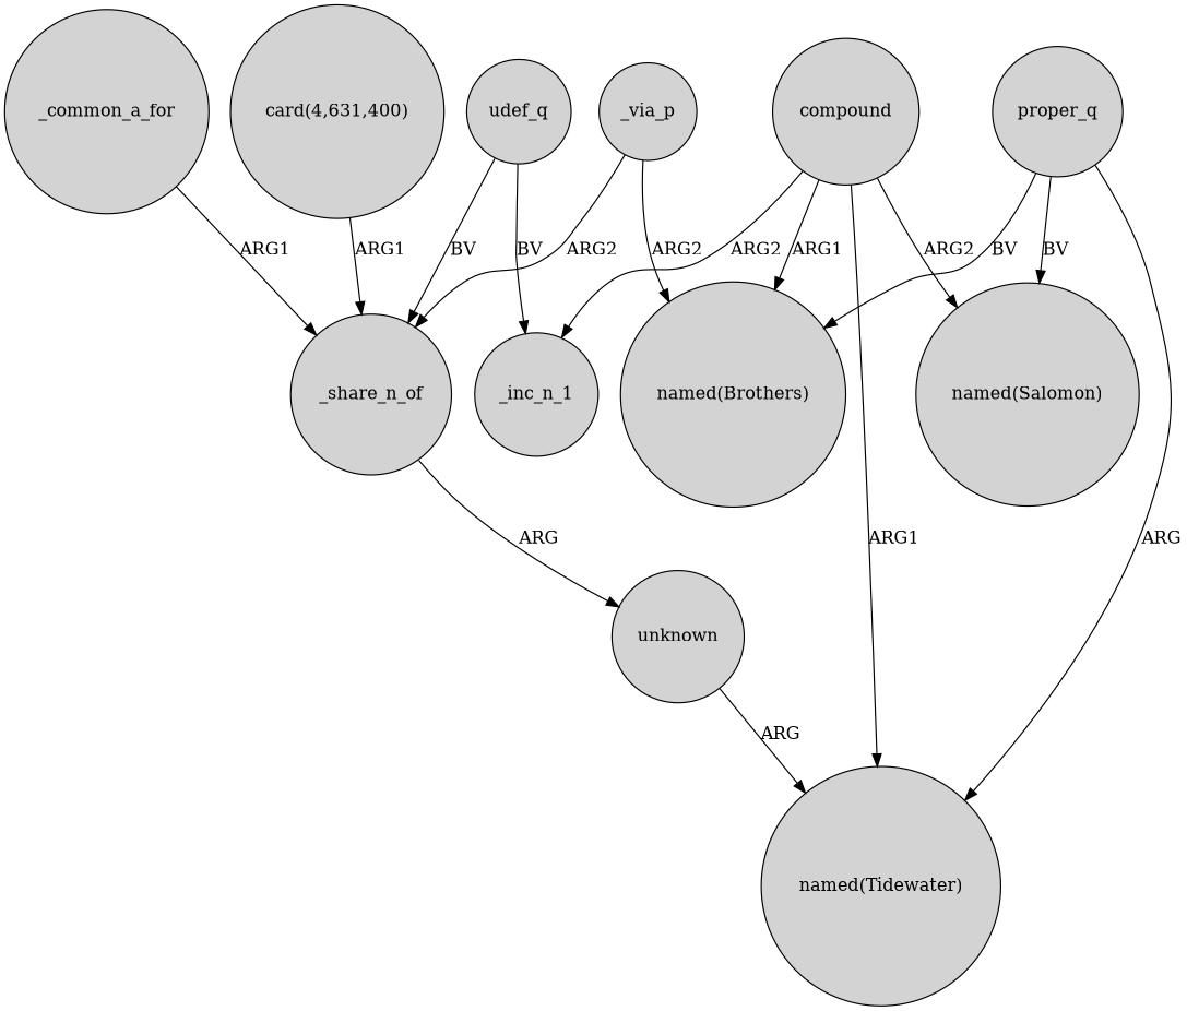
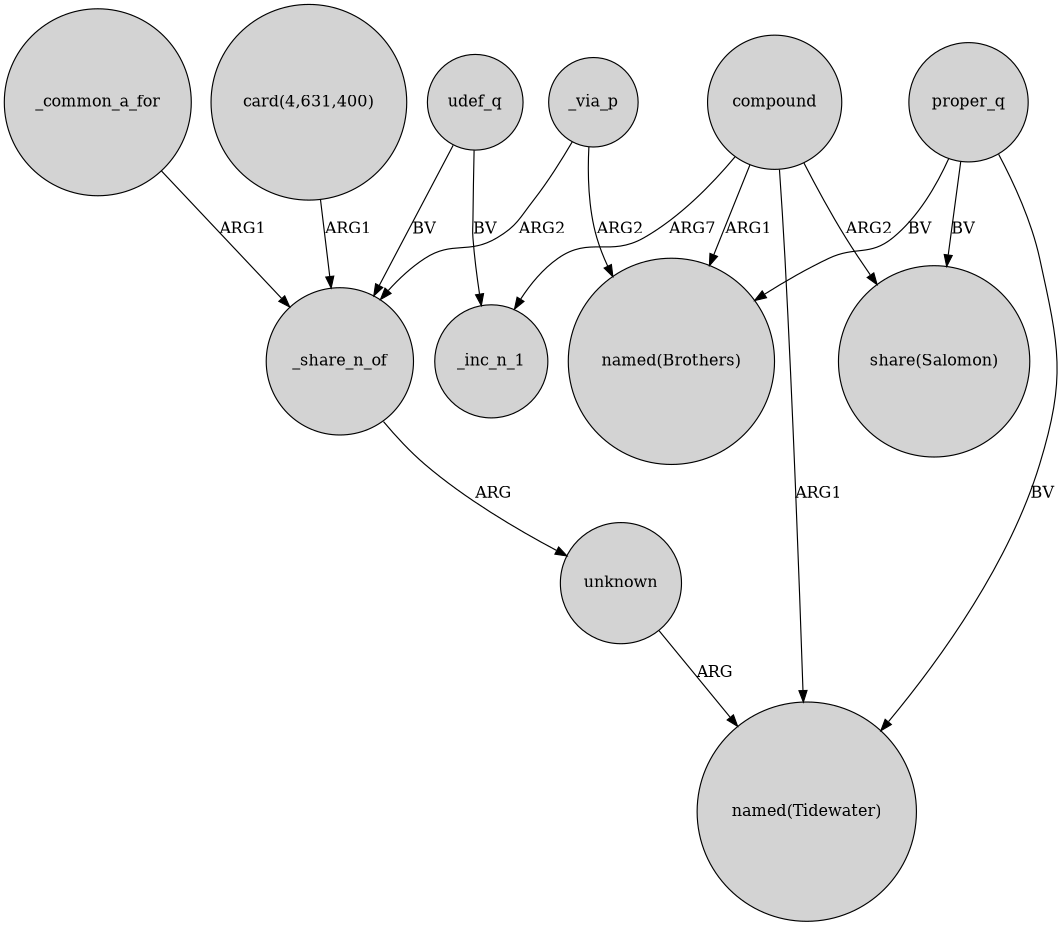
  digraph {
    node [shape=circle style=filled]
    "card(4,631,400)"
    _share_n_of
    unknown
    "named(Tidewater)"
    compound
    _inc_n_1
    "named(Brothers)"
-   "named(Salomon)"
+   "named(Salomon)" [label="share(Salomon)"]
    udef_q
    _via_p
    proper_q
    _common_a_for
    "card(4,631,400)" -> _share_n_of [label=ARG1]
    _share_n_of -> unknown [label=ARG]
    unknown -> "named(Tidewater)" [label=ARG]
    compound -> "named(Tidewater)" [label=ARG1]
-   compound -> _inc_n_1 [label=ARG2]
+   compound -> _inc_n_1 [label=ARG7]
    compound -> "named(Brothers)" [label=ARG1]
    compound -> "named(Salomon)" [label=ARG2]
    udef_q -> _share_n_of [label=BV]
    udef_q -> _inc_n_1 [label=BV]
    _via_p -> _share_n_of [label=ARG2]
    _via_p -> "named(Brothers)" [label=ARG2]
-   proper_q -> "named(Tidewater)" [label=ARG]
+   proper_q -> "named(Tidewater)" [label=BV]
    proper_q -> "named(Brothers)" [label=BV]
    proper_q -> "named(Salomon)" [label=BV]
    _common_a_for -> _share_n_of [label=ARG1]
  }
